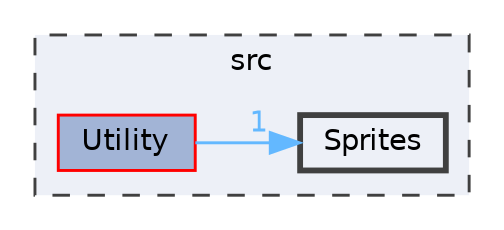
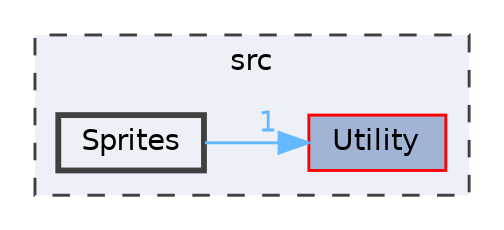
  digraph {
    compound=true
    rankdir=LR
    node [fontname=Helvetica fontsize=10 shape=box]
    n1 [color=red fillcolor="#a2b4d6" height=0.2 label=Utility style=filled width=0.4]
    n2 [color=grey25 fillcolor="#edf0f7" height=0.2 label=Sprites style="filled,bold" width=0.4]
    subgraph cluster_1 {
      bgcolor="#edf0f7"
      fontname=Helvetica
      fontsize=10
      label=src
      pencolor=grey25
      style="filled,dashed"
      n1
      n2
    }
-   n1 -> n2 [color=steelblue1 fontcolor=steelblue1 fontname=Helvetica fontsize=10 headlabel=1 labeldistance=1.5 labelfontname=Helvetica labelfontsize=10]
+   n2 -> n1 [color=steelblue1 fontcolor=steelblue1 fontname=Helvetica fontsize=10 headlabel=1 labeldistance=1.5 labelfontname=Helvetica labelfontsize=10]
  }
